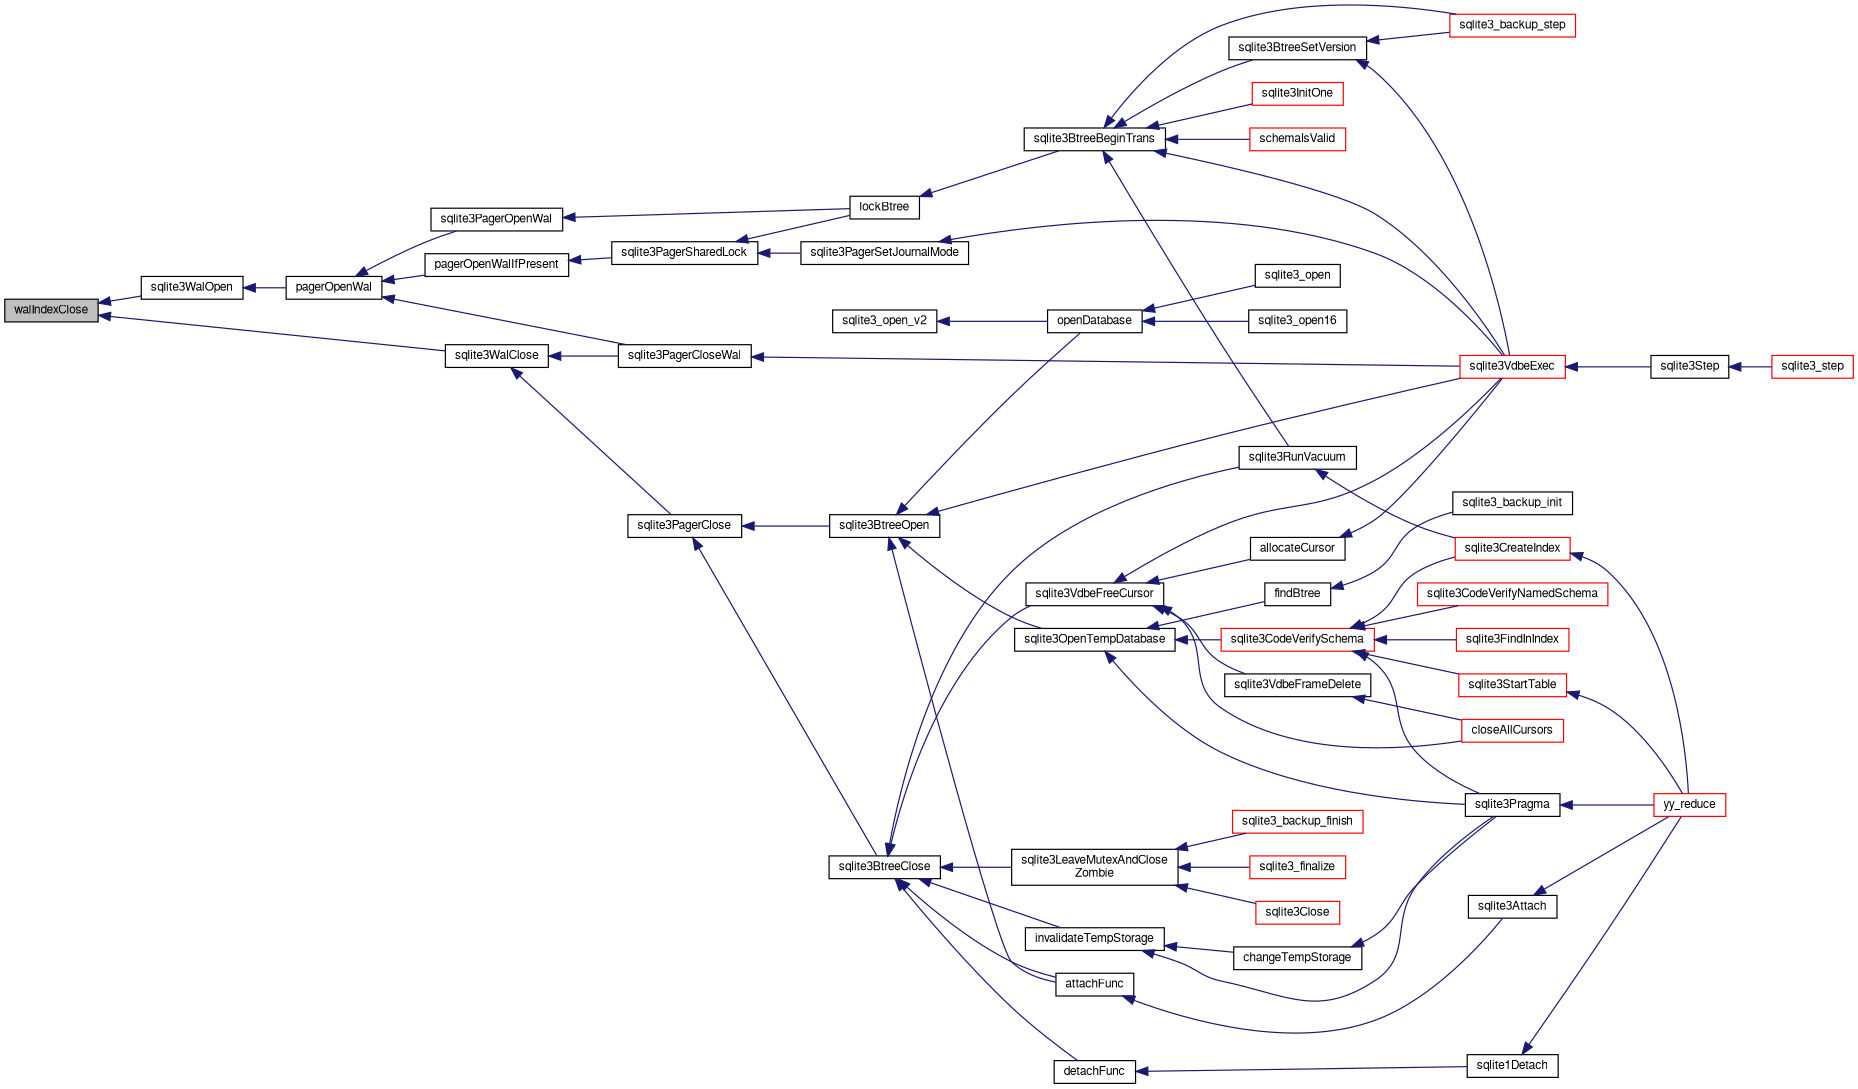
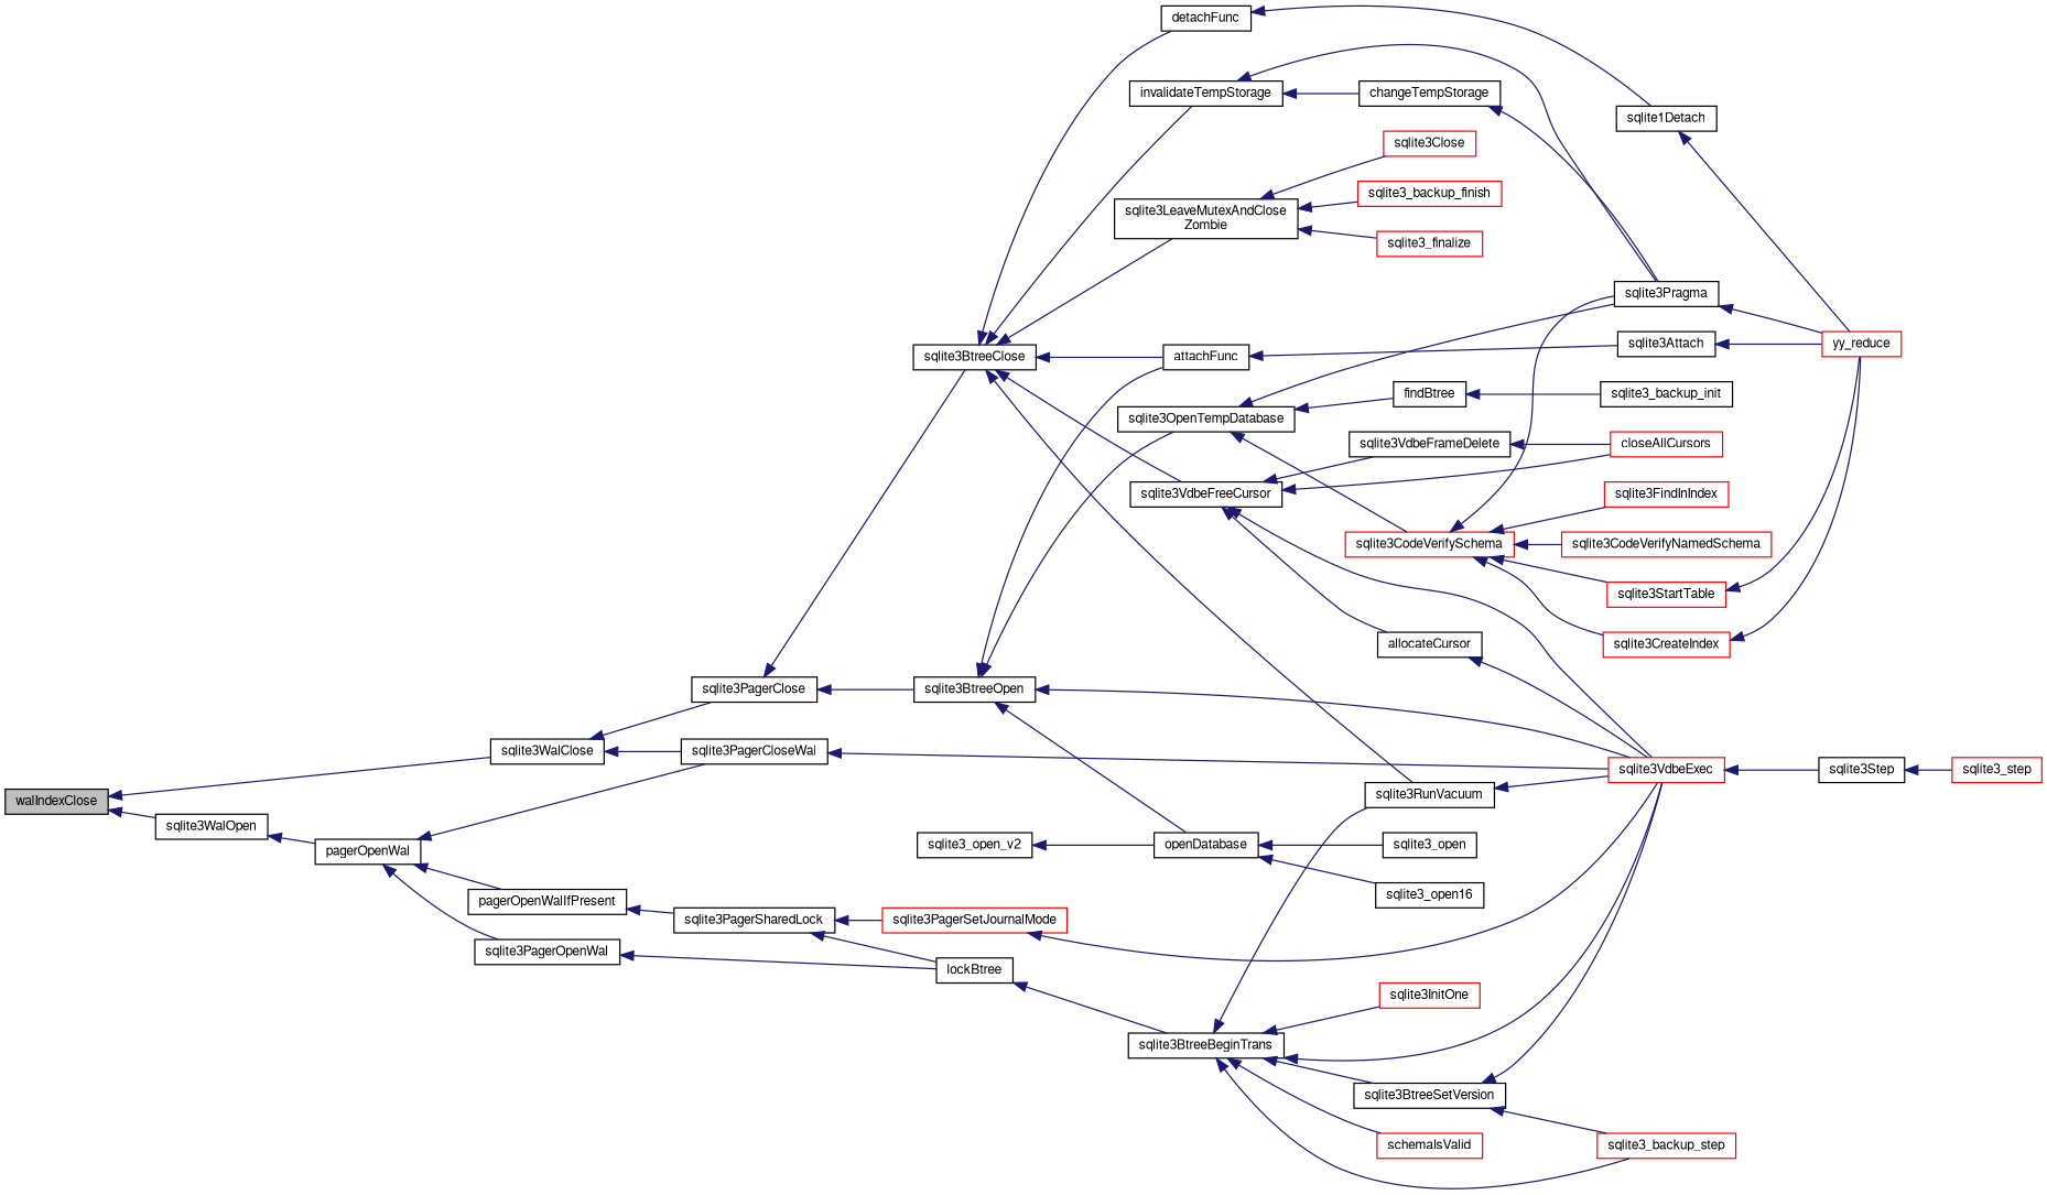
  digraph {
    rankdir=LR
    node [color=black fillcolor=white fontname=FreeSans fontsize=10 shape=record style=filled]
    edge [color=midnightblue dir=back fontname=FreeSans fontsize=10 labelfontname=FreeSans labelfontsize=10 style=solid]
    n1 [fillcolor=grey75 fontcolor=black height=0.2 label=walIndexClose width=0.4]
    n2 [height=0.2 label=sqlite3WalOpen width=0.4]
    n3 [height=0.2 label=sqlite3WalClose width=0.4]
    n4 [height=0.2 label=pagerOpenWal width=0.4]
    n5 [height=0.2 label=sqlite3PagerCloseWal width=0.4]
    n6 [height=0.2 label=sqlite3PagerClose width=0.4]
    n7 [height=0.2 label=sqlite3PagerOpenWal width=0.4]
    n8 [height=0.2 label=pagerOpenWalIfPresent width=0.4]
    n9 [height=0.2 label=lockBtree width=0.4]
    n10 [color=red height=0.2 label=sqlite3VdbeExec width=0.4]
    n11 [height=0.2 label=sqlite3PagerSharedLock width=0.4]
    n12 [height=0.2 label=sqlite3BtreeBeginTrans width=0.4]
-   n13 [height=0.2 label=sqlite3PagerSetJournalMode width=0.4]
+   n13 [color=red height=0.2 label=sqlite3PagerSetJournalMode width=0.4]
    n14 [height=0.2 label=sqlite3Step width=0.4]
    n15 [color=red height=0.2 label=sqlite3_step width=0.4]
    n16 [height=0.2 label=sqlite3BtreeSetVersion width=0.4]
    n17 [color=red height=0.2 label=sqlite3_backup_step width=0.4]
    n18 [color=red height=0.2 label=sqlite3InitOne width=0.4]
    n19 [color=red height=0.2 label=schemaIsValid width=0.4]
    n20 [height=0.2 label=sqlite3RunVacuum width=0.4]
    n21 [height=0.2 label=sqlite3BtreeOpen width=0.4]
    n22 [height=0.2 label=sqlite3BtreeClose width=0.4]
    n23 [height=0.2 label=attachFunc width=0.4]
    n24 [height=0.2 label=sqlite3OpenTempDatabase width=0.4]
    n25 [height=0.2 label=openDatabase width=0.4]
    n26 [height=0.2 label=sqlite3VdbeFreeCursor width=0.4]
    n27 [height=0.2 label=detachFunc width=0.4]
    n28 [height=0.2 label=invalidateTempStorage width=0.4]
    n29 [height=0.2 label="sqlite3LeaveMutexAndClose\lZombie" width=0.4]
    n30 [height=0.2 label=sqlite3Attach width=0.4]
    n31 [height=0.2 label=findBtree width=0.4]
    n32 [color=red height=0.2 label=sqlite3CodeVerifySchema width=0.4]
    n33 [height=0.2 label=sqlite3Pragma width=0.4]
    n34 [height=0.2 label=sqlite3_open width=0.4]
    n35 [height=0.2 label=sqlite3_open16 width=0.4]
    n36 [color=red height=0.2 label=yy_reduce width=0.4]
    n37 [height=0.2 label=sqlite3_backup_init width=0.4]
    n38 [color=red height=0.2 label=sqlite3FindInIndex width=0.4]
    n39 [color=red height=0.2 label=sqlite3StartTable width=0.4]
    n40 [color=red height=0.2 label=sqlite3CreateIndex width=0.4]
    n41 [color=red height=0.2 label=sqlite3CodeVerifyNamedSchema width=0.4]
    n42 [height=0.2 label=sqlite3_open_v2 width=0.4]
    n43 [height=0.2 label=sqlite3VdbeFrameDelete width=0.4]
    n44 [color=red height=0.2 label=closeAllCursors width=0.4]
    n45 [height=0.2 label=allocateCursor width=0.4]
    n46 [height=0.2 label=sqlite1Detach width=0.4]
    n47 [height=0.2 label=changeTempStorage width=0.4]
    n48 [color=red height=0.2 label=sqlite3_backup_finish width=0.4]
    n49 [color=red height=0.2 label=sqlite3_finalize width=0.4]
    n50 [color=red height=0.2 label=sqlite3Close width=0.4]
    n1 -> n2
    n1 -> n3
    n2 -> n4
    n3 -> n5
    n3 -> n6
    n4 -> n5
    n4 -> n7
    n4 -> n8
    n5 -> n10
    n6 -> n21
    n6 -> n22
    n7 -> n9
    n8 -> n11
    n9 -> n12
    n10 -> n14
    n11 -> n9
    n11 -> n13
    n12 -> n10
    n12 -> n16
    n12 -> n17
    n12 -> n18
    n12 -> n19
    n12 -> n20
    n13 -> n10
    n14 -> n15
    n16 -> n10
    n16 -> n17
-   n20 -> n40
+   n20 -> n10
    n21 -> n10
    n21 -> n23
    n21 -> n24
    n21 -> n25
    n22 -> n20
    n22 -> n23
    n22 -> n26
    n22 -> n27
    n22 -> n28
    n22 -> n29
    n23 -> n30
    n24 -> n31
    n24 -> n32
    n24 -> n33
    n25 -> n34
    n25 -> n35
    n26 -> n10
    n26 -> n43
    n26 -> n44
    n26 -> n45
    n27 -> n46
    n28 -> n33
    n28 -> n47
    n29 -> n48
    n29 -> n49
    n29 -> n50
    n30 -> n36
    n31 -> n37
    n32 -> n33
    n32 -> n38
    n32 -> n39
    n32 -> n40
    n32 -> n41
    n33 -> n36
    n39 -> n36
    n40 -> n36
    n42 -> n25
    n43 -> n44
    n45 -> n10
    n46 -> n36
    n47 -> n33
  }
